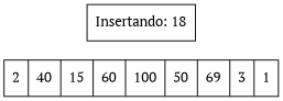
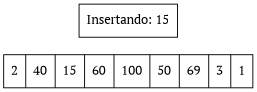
  digraph {
    rankdir=LR
    fontname="PT Serif"
    node [shape=record fontname="PT Serif"]
    n1 [label="{ 2|40|15|60|100|50|69|3|1}"]
-   n2 [label="Insertando: 18"]
+   n2 [label="Insertando: 15"]
  }
